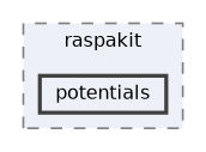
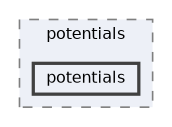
  digraph {
    compound=true
    n1 [color=grey25 fillcolor="#edf0f7" fontname=Helvetica fontsize=10 height=0.2 label=potentials shape=box style="filled,bold" width=0.4]
    subgraph cluster_1 {
      bgcolor="#edf0f7"
      fontname=Helvetica
      fontsize=10
-     label=raspakit
+     label=potentials
      pencolor=grey50
      style="filled,dashed"
      n1
    }
  }
